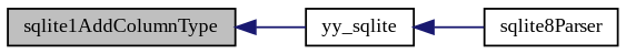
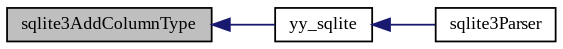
  digraph {
    fontname="Liberation Serif"
    rankdir=LR
    node [color=black fillcolor=white fontname="Liberation Serif" fontsize=10 shape=record style=filled]
    edge [color=midnightblue dir=back fontname="Liberation Serif" fontsize=10 labelfontname=FreeSans labelfontsize=10 style=solid]
-   n1 [fillcolor=grey75 fontcolor=black height=0.2 label=sqlite1AddColumnType width=0.4]
+   n1 [fillcolor=grey75 fontcolor=black height=0.2 label=sqlite3AddColumnType width=0.4]
    n2 [height=0.2 label=yy_sqlite width=0.4]
-   n3 [height=0.2 label=sqlite8Parser width=0.4]
+   n3 [height=0.2 label=sqlite3Parser width=0.4]
    n1 -> n2
    n2 -> n3
  }
